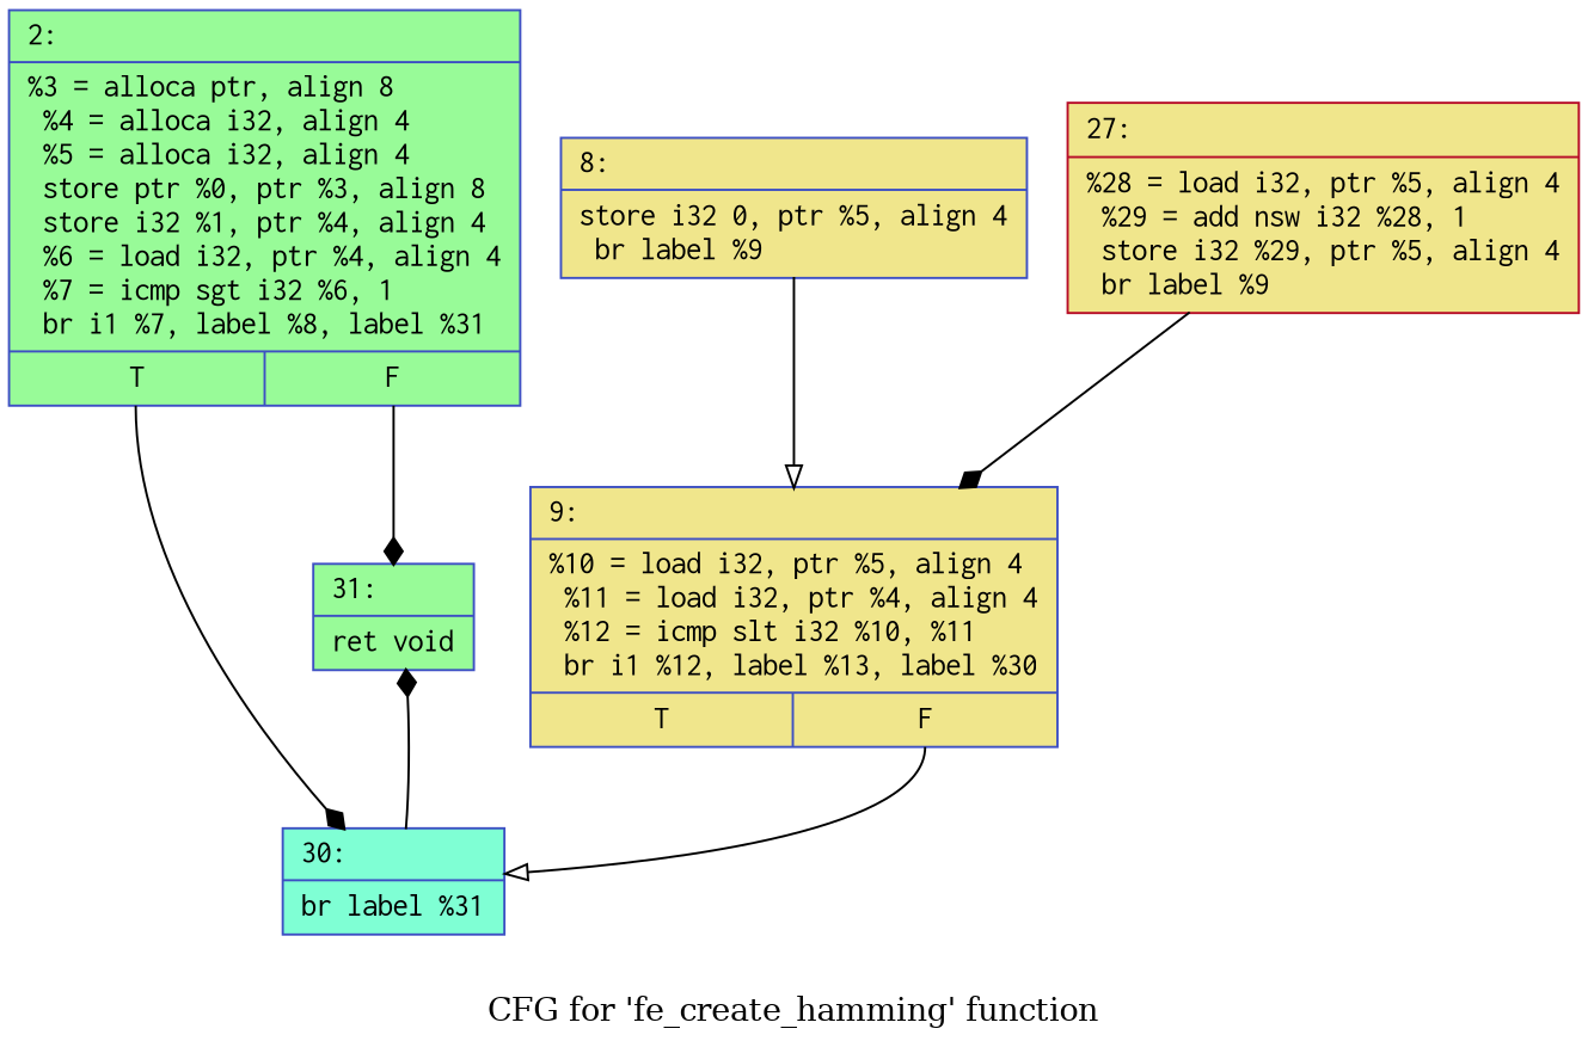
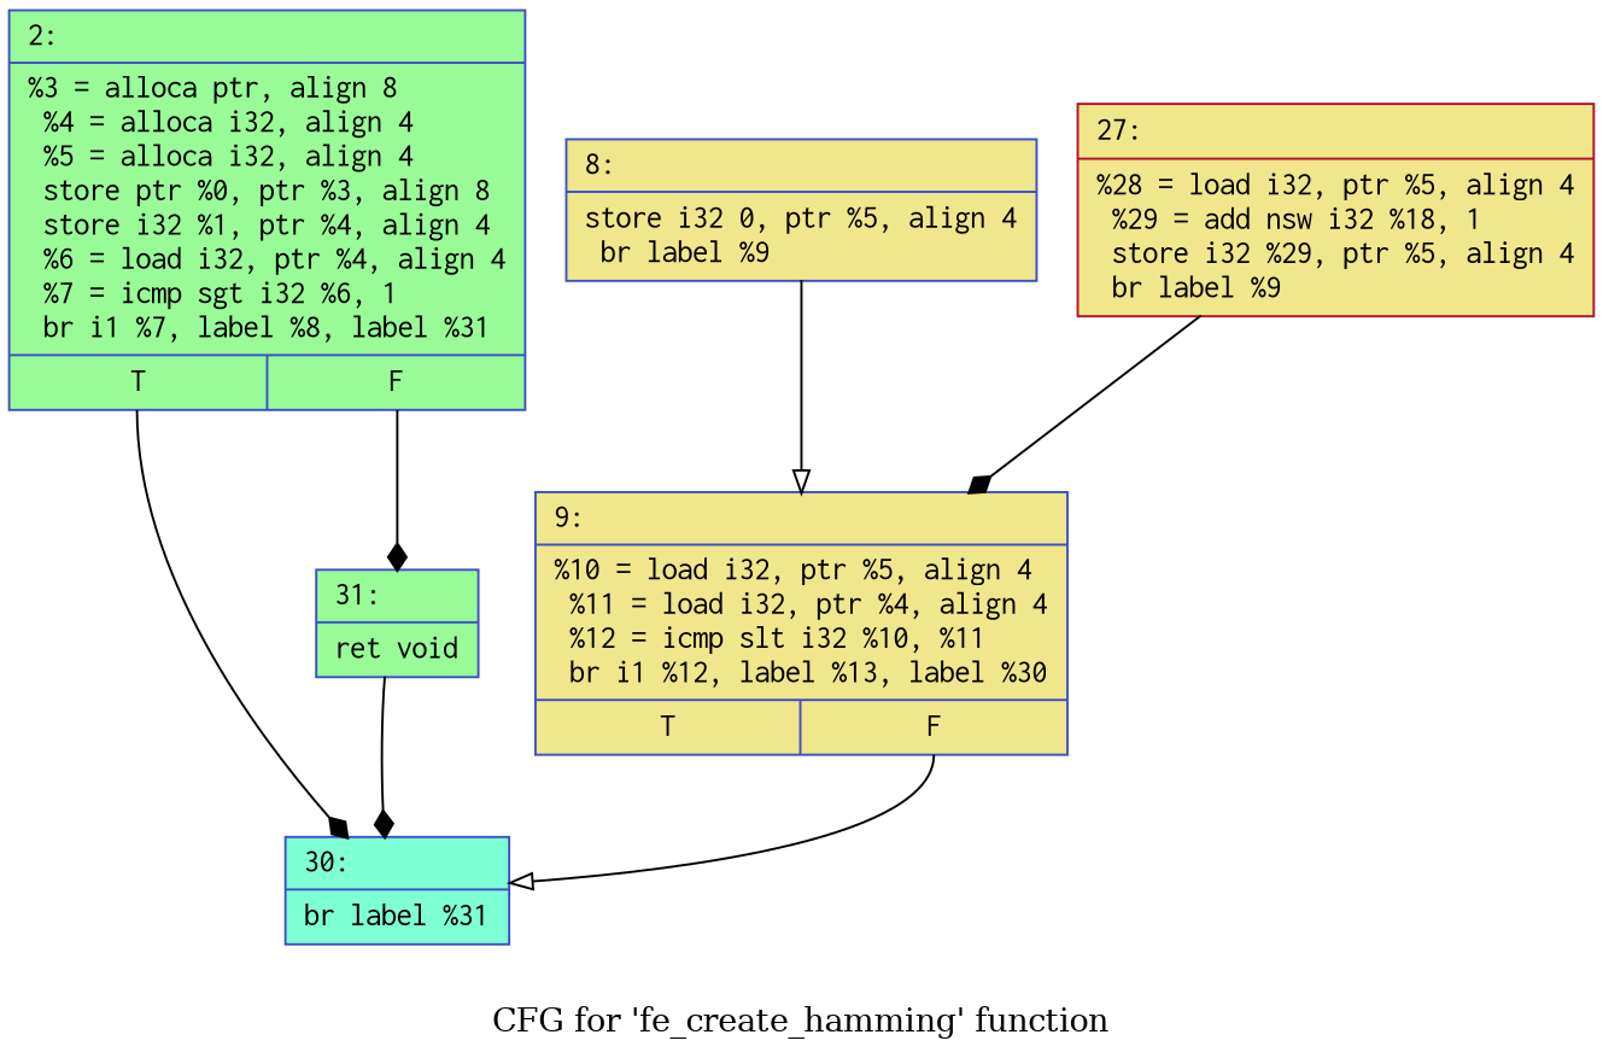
  digraph {
    label="CFG for 'fe_create_hamming' function"
    node [color="#3d50c3ff" fillcolor=khaki fontname=Courier shape=record style=filled]
    edge [arrowhead=diamond]
    n1 [fillcolor=palegreen label="{2:\l|  %3 = alloca ptr, align 8\l  %4 = alloca i32, align 4\l  %5 = alloca i32, align 4\l  store ptr %0, ptr %3, align 8\l  store i32 %1, ptr %4, align 4\l  %6 = load i32, ptr %4, align 4\l  %7 = icmp sgt i32 %6, 1\l  br i1 %7, label %8, label %31\l|{<s0>T|<s1>F}}"]
    n2 [fillcolor=palegreen label="{31:\l|  ret void\l}"]
    n3 [fillcolor=aquamarine label="{30:\l|  br label %31\l}"]
    n4 [label="{8:\l|  store i32 0, ptr %5, align 4\l  br label %9\l}"]
    n5 [label="{9:\l|  %10 = load i32, ptr %5, align 4\l  %11 = load i32, ptr %4, align 4\l  %12 = icmp slt i32 %10, %11\l  br i1 %12, label %13, label %30\l|{<s0>T|<s1>F}}"]
-   n6 [color="#b70d28ff" label="{27:\l|  %28 = load i32, ptr %5, align 4\l  %29 = add nsw i32 %28, 1\l  store i32 %29, ptr %5, align 4\l  br label %9\l}"]
+   n6 [color="#b70d28ff" label="{27:\l|  %28 = load i32, ptr %5, align 4\l  %29 = add nsw i32 %18, 1\l  store i32 %29, ptr %5, align 4\l  br label %9\l}"]
    n1 -> n2 [tailport=s1]
    n1 -> n3 [tailport=s0]
-   n3 -> n2
+   n2 -> n3
    n4 -> n5 [arrowhead=onormal]
    n5 -> n3 [arrowhead=onormal tailport=s1]
    n6 -> n5
  }
